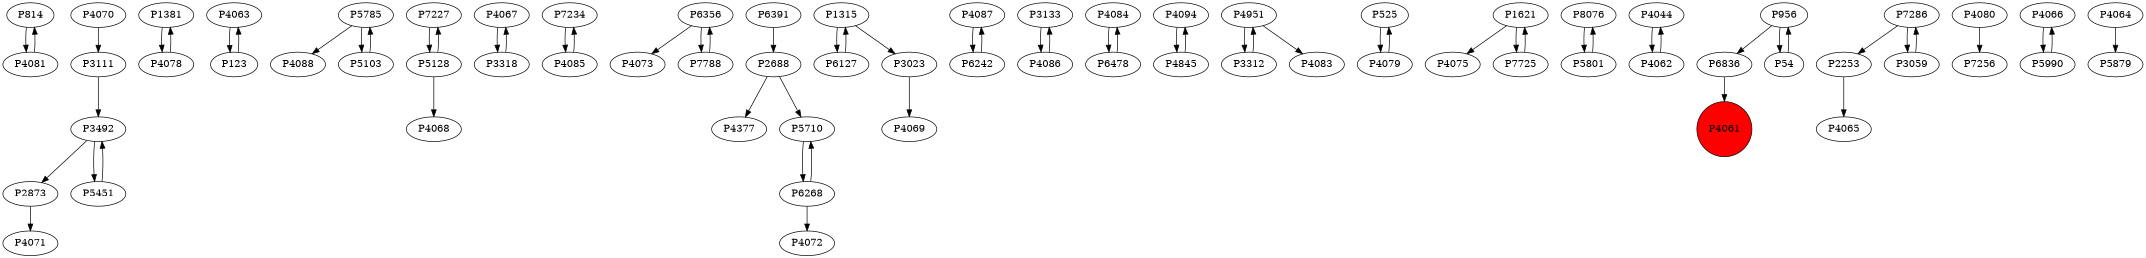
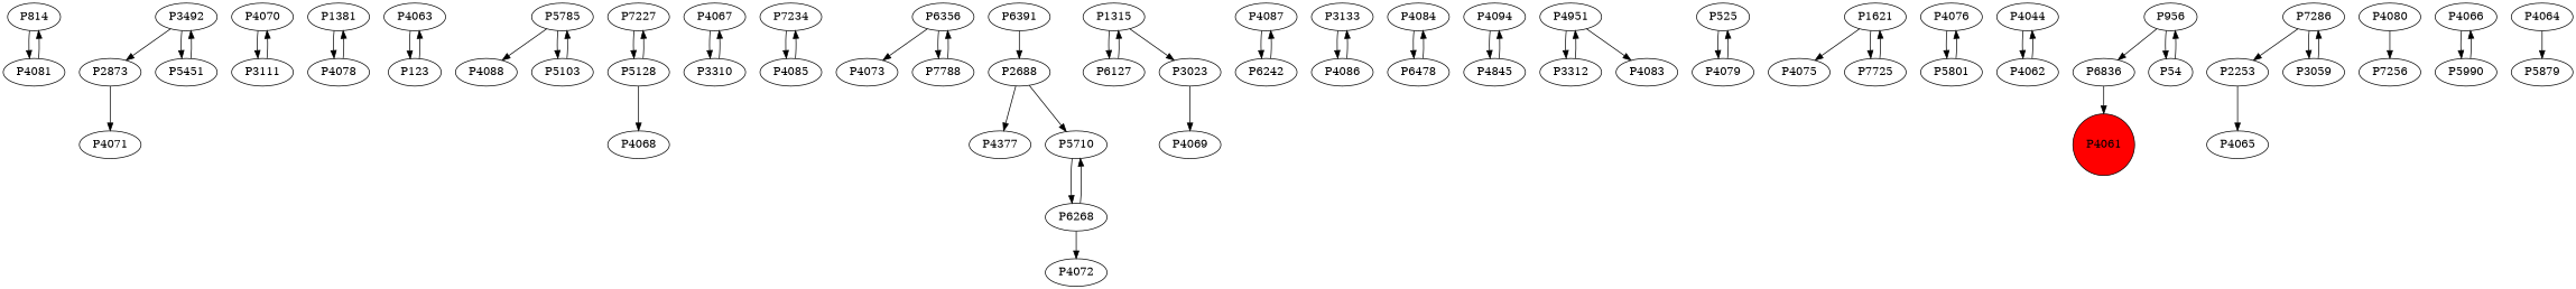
  digraph {
    P814
    P4081
    P3492
    P2873
    P5451
    P4071
    P4070
    P3111
    P1381
    P4078
    P4063
    P123
    P5785
    P4088
    P5103
    P7227
    P5128
    P4068
    P4067
-   P3310 [label=P3318]
+   P3310
    P7234
    P4085
    P6356
    P4073
    P7788
    P6391
    P2688
    n28 [label=P4377]
    P5710
    P6268
    P4072
    P1315
    P6127
    P3023
    P4069
    P4087
    P6242
    P3133
    P4086
    P4084
    P6478
    n42 [label=P4094]
    P4845
    P4951
    P3312
    P4083
    P525
    P4079
    P1621
    P4075
    P7725
-   P4076 [label=P8076]
+   P4076
    P5801
    P4044
    P4062
    P956
    P6836
    P54
    P4061 [fillcolor=red shape=circle style=filled]
    P7286
    P2253
    P3059
    P4065
    P4080
    P7256
    P4066
    P5990
    P4064
    P5879
    P814 -> P4081
    P4081 -> P814
    P3492 -> P2873
    P3492 -> P5451
    P2873 -> P4071
    P5451 -> P3492
    P4070 -> P3111
-   P3111 -> P3492
+   P3111 -> P4070
    P1381 -> P4078
    P4078 -> P1381
    P4063 -> P123
    P123 -> P4063
    P5785 -> P4088
    P5785 -> P5103
    P5103 -> P5785
    P7227 -> P5128
    P5128 -> P7227
    P5128 -> P4068
    P4067 -> P3310
    P3310 -> P4067
    P7234 -> P4085
    P4085 -> P7234
    P6356 -> P4073
    P6356 -> P7788
    P7788 -> P6356
    P6391 -> P2688
    P2688 -> n28
    P2688 -> P5710
    P5710 -> P6268
    P6268 -> P5710
    P6268 -> P4072
    P1315 -> P6127
    P1315 -> P3023
    P6127 -> P1315
    P3023 -> P4069
    P4087 -> P6242
    P6242 -> P4087
    P3133 -> P4086
    P4086 -> P3133
    P4084 -> P6478
    P6478 -> P4084
    n42 -> P4845
    P4845 -> n42
    P4951 -> P3312
    P4951 -> P4083
    P3312 -> P4951
    P525 -> P4079
    P4079 -> P525
    P1621 -> P4075
    P1621 -> P7725
    P7725 -> P1621
    P4076 -> P5801
    P5801 -> P4076
    P4044 -> P4062
    P4062 -> P4044
    P956 -> P6836
    P956 -> P54
    P6836 -> P4061
    P54 -> P956
    P7286 -> P2253
    P7286 -> P3059
    P2253 -> P4065
    P3059 -> P7286
    P4080 -> P7256
    P4066 -> P5990
    P5990 -> P4066
    P4064 -> P5879
  }
